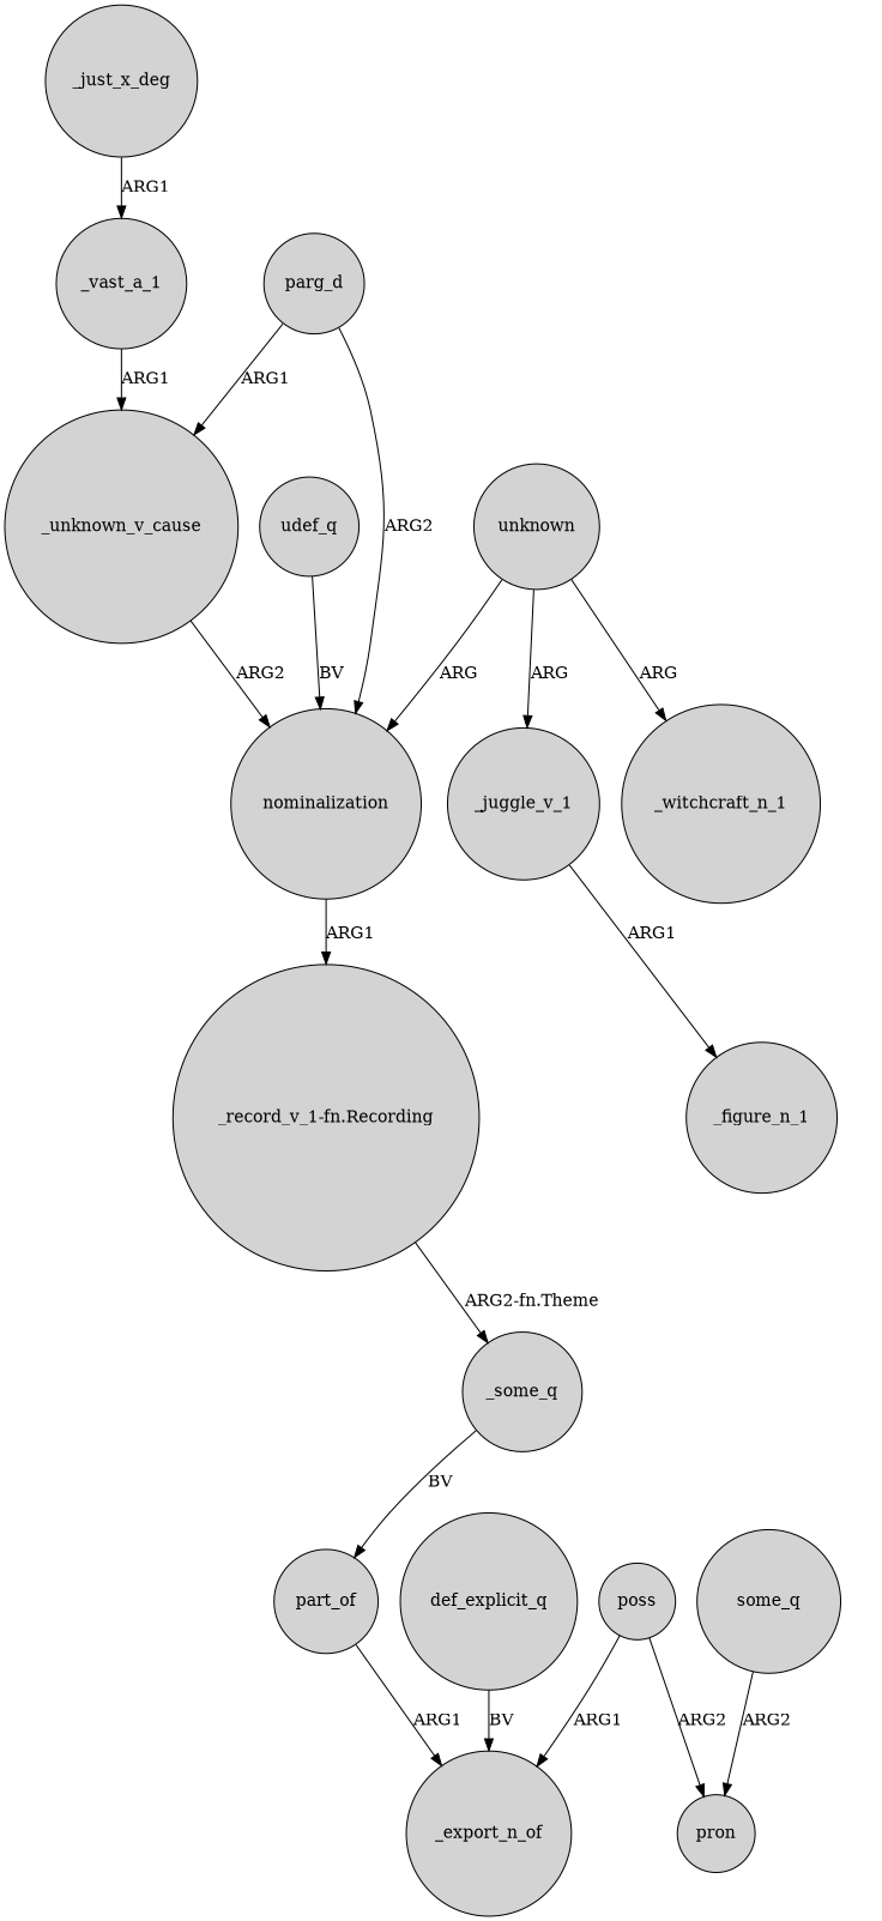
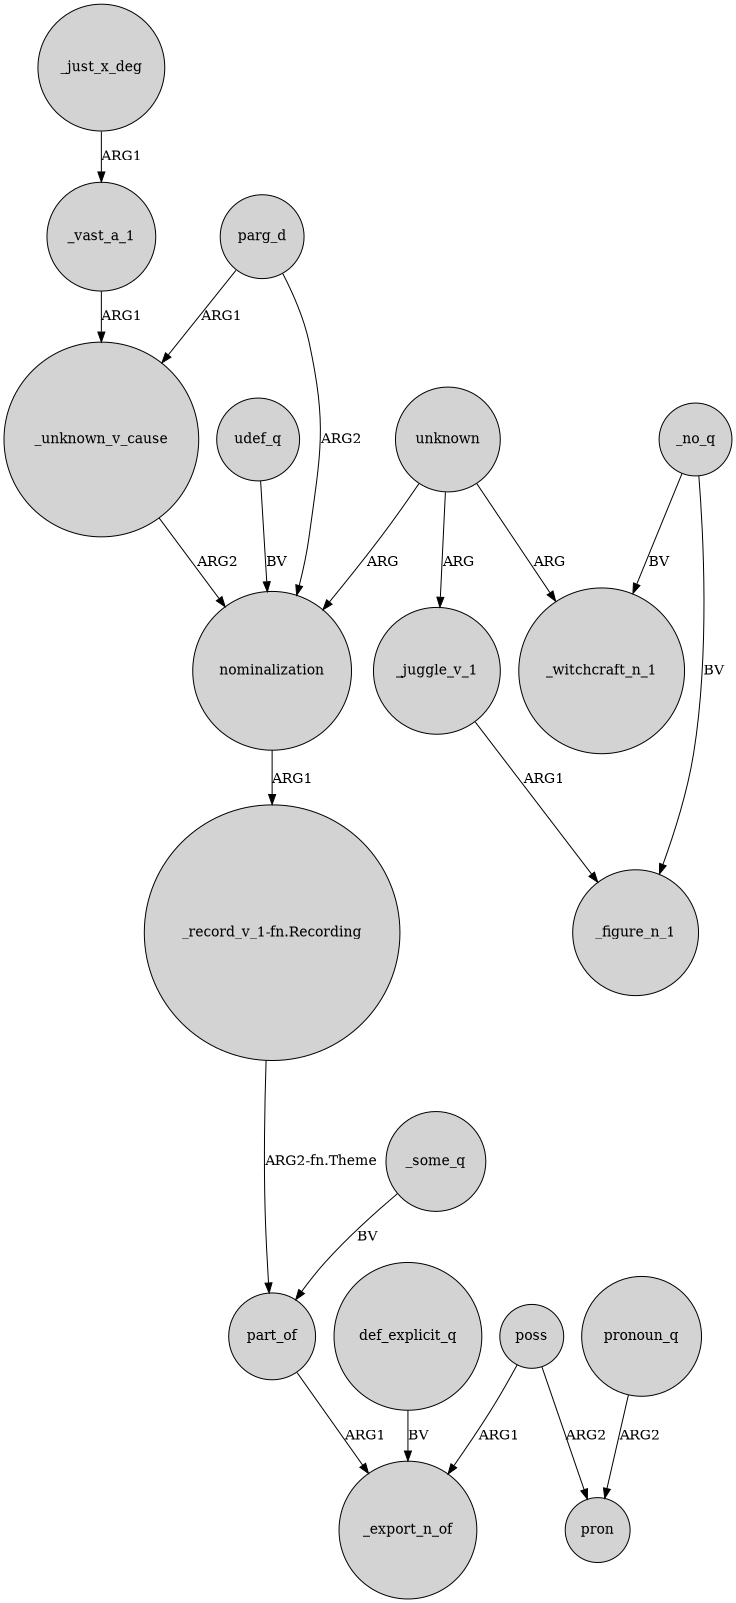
  digraph {
    node [shape=circle style=filled]
+   _no_q
    _witchcraft_n_1
    _figure_n_1
    n4 [label=_unknown_v_cause]
    nominalization
    "_record_v_1-fn.Recording"
    part_of
    unknown
    _juggle_v_1
    _export_n_of
    poss
    pron
    def_explicit_q
    _some_q
-   pronoun_q [label=some_q]
+   pronoun_q
    parg_d
    _vast_a_1
    udef_q
    _just_x_deg
+   _no_q -> _witchcraft_n_1 [label=BV]
+   _no_q -> _figure_n_1 [label=BV]
    n4 -> nominalization [label=ARG2]
    nominalization -> "_record_v_1-fn.Recording" [label=ARG1]
-   "_record_v_1-fn.Recording" -> _some_q [label="ARG2-fn.Theme"]
+   "_record_v_1-fn.Recording" -> part_of [label="ARG2-fn.Theme"]
    part_of -> _export_n_of [label=ARG1]
    unknown -> _witchcraft_n_1 [label=ARG]
    unknown -> nominalization [label=ARG]
    unknown -> _juggle_v_1 [label=ARG]
    _juggle_v_1 -> _figure_n_1 [label=ARG1]
    poss -> _export_n_of [label=ARG1]
    poss -> pron [label=ARG2]
    def_explicit_q -> _export_n_of [label=BV]
    _some_q -> part_of [label=BV]
    pronoun_q -> pron [label=ARG2]
    parg_d -> n4 [label=ARG1]
    parg_d -> nominalization [label=ARG2]
    _vast_a_1 -> n4 [label=ARG1]
    udef_q -> nominalization [label=BV]
    _just_x_deg -> _vast_a_1 [label=ARG1]
  }
